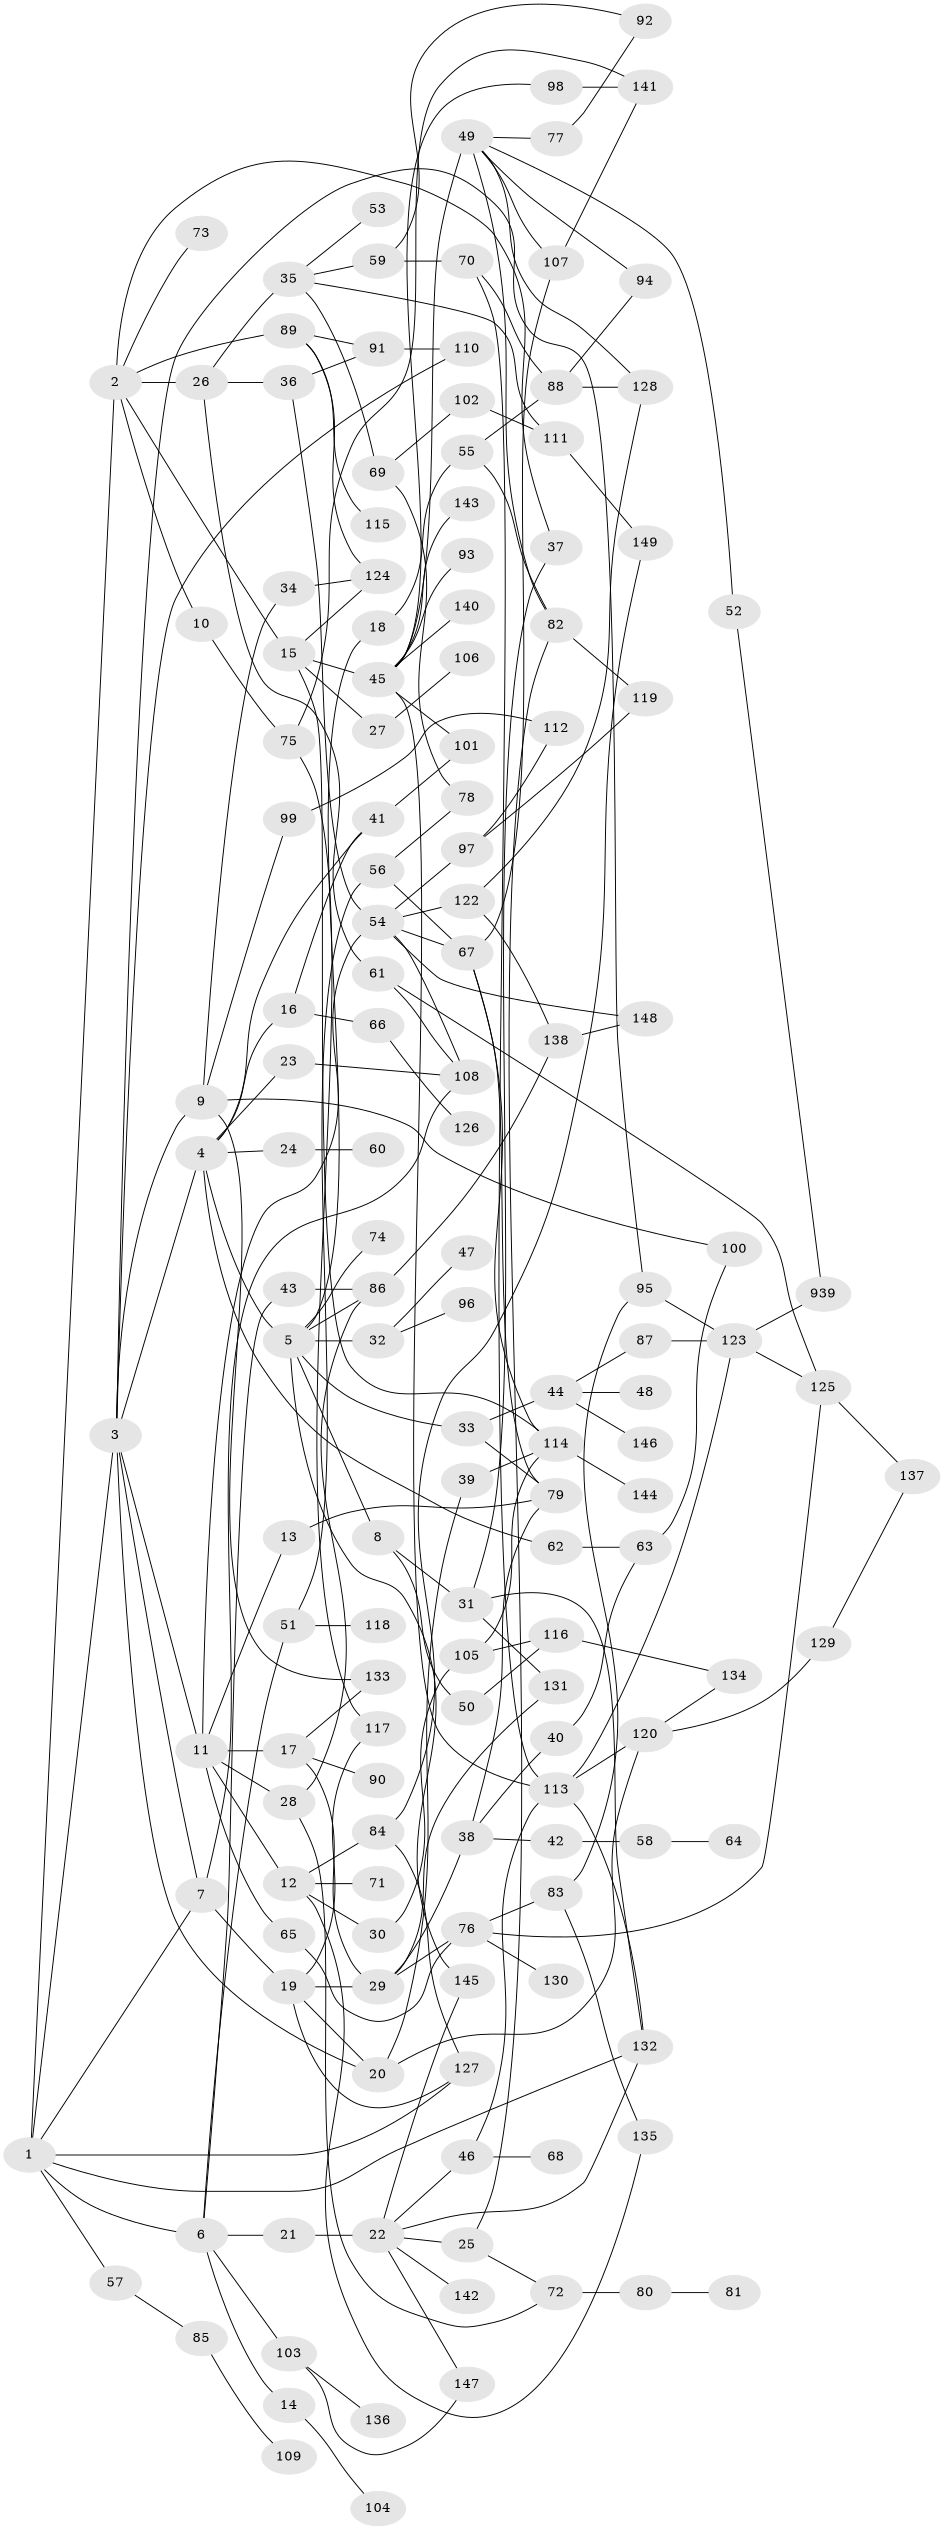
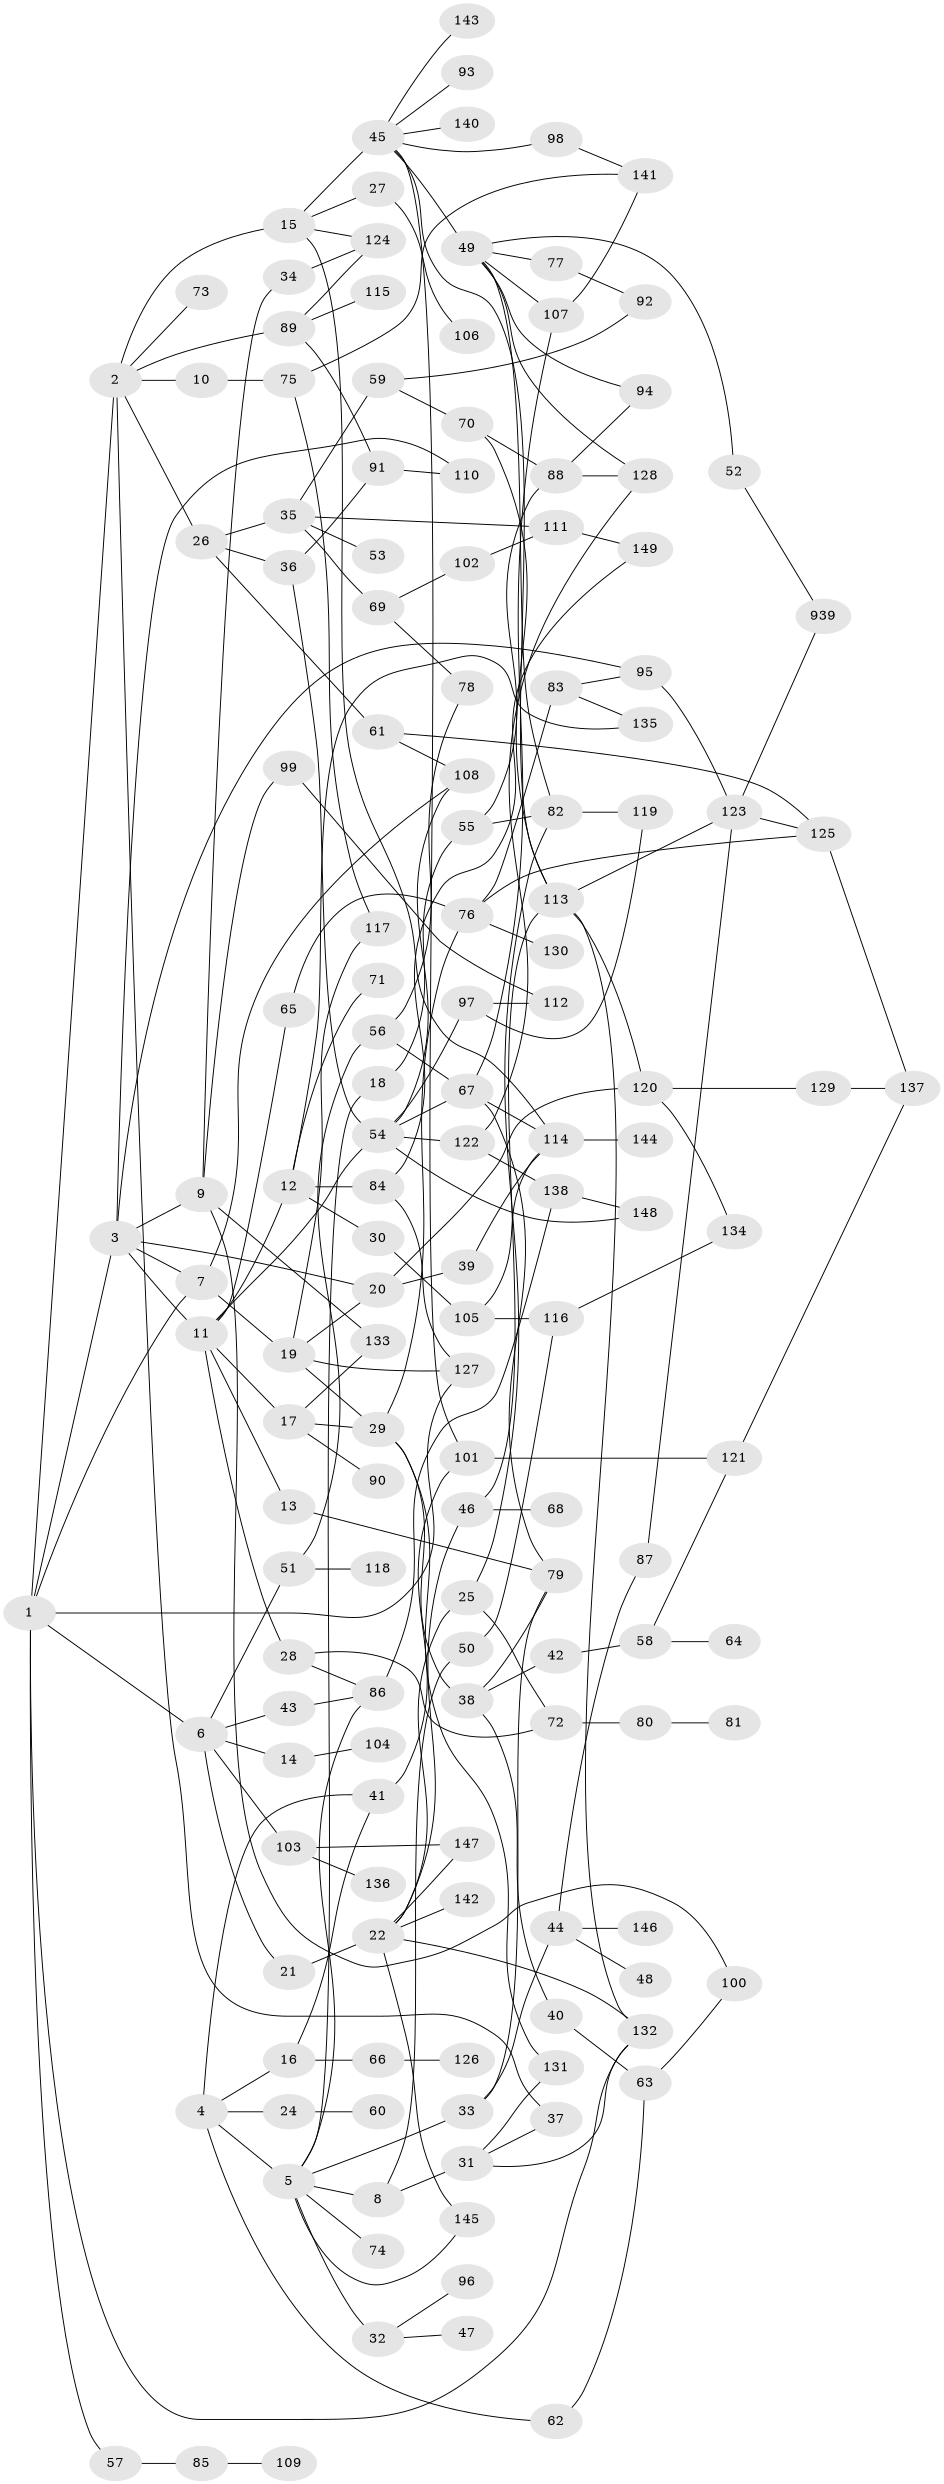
  graph {
    rankdir=LR
    node [color=gray90 style=filled]
    1
    2
    3
    6
    7
    57
    127
    132
    10
    15
    26
    37
    73
    89
    4
    9
    11
    20
    95
    110
    14
    21
    43
    51
    103
    19
    108
    85
    75
    27
    45
    114
    124
    35
    36
    61
    115
    91
    5
    16
-   23
    24
    41
    62
    34
    99
    100
    133
    12
    13
    17
    28
    54
    65
    39
    120
    123
    8
    18
    32
    33
    74
    86
    145
    66
    60
    101
    63
    31
    50
    55
    47
    96
    79
    44
    138
    104
    22
    56
    118
    147
    136
    29
    117
    131
    116
    112
    141
    30
    71
    84
    135
    90
    72
    67
    97
    122
    148
    76
    105
    149
    106
    49
    93
    98
    113
    140
    143
    144
    126
    38
    82
    88
    134
    129
    25
    46
    142
    68
    80
    119
    53
    59
    69
    111
    125
    40
    42
    83
    130
    48
    87
    146
    70
    92
    78
    102
    58
+   121
    64
    52
    77
    94
    107
    128
    n146 [label=939]
    109
    137
    81
    1 -- 2
    1 -- 3
    1 -- 6
    1 -- 7
    1 -- 57
    1 -- 127
    1 -- 132
    2 -- 10
    2 -- 15
    2 -- 26
    2 -- 37
    2 -- 73
    2 -- 89
    3 -- 7
-   3 -- 4
    3 -- 9
    3 -- 11
    3 -- 20
    3 -- 95
    3 -- 110
    6 -- 14
    6 -- 21
    6 -- 43
    6 -- 51
    6 -- 103
    7 -- 19
    7 -- 108
    57 -- 85
    10 -- 75
    15 -- 27
    15 -- 45
    15 -- 114
    15 -- 124
    26 -- 35
    26 -- 36
    26 -- 61
    89 -- 124
    89 -- 115
    89 -- 91
    4 -- 5
    4 -- 16
-   4 -- 23
    4 -- 24
    4 -- 41
    4 -- 62
    9 -- 34
    9 -- 99
    9 -- 100
    9 -- 133
    11 -- 12
    11 -- 13
    11 -- 17
    11 -- 28
    11 -- 54
    11 -- 65
    20 -- 39
    20 -- 120
    95 -- 123
    14 -- 104
    21 -- 22
    43 -- 86
    51 -- 56
    51 -- 118
    103 -- 147
    103 -- 136
    19 -- 127
    19 -- 20
    19 -- 29
    19 -- 117
    85 -- 109
    75 -- 117
    75 -- 141
    27 -- 106
    45 -- 101
    45 -- 49
    45 -- 93
    45 -- 98
    45 -- 113
    45 -- 140
    45 -- 143
    114 -- 144
    35 -- 53
    35 -- 59
    35 -- 69
    35 -- 111
    36 -- 91
    36 -- 54
    61 -- 108
    61 -- 125
    91 -- 110
    5 -- 8
    5 -- 18
    5 -- 32
    5 -- 33
    5 -- 74
    5 -- 86
    5 -- 145
    16 -- 41
    16 -- 66
-   23 -- 108
    24 -- 60
    41 -- 101
    62 -- 63
    34 -- 124
    99 -- 112
    12 -- 30
    12 -- 71
    12 -- 84
    12 -- 135
    13 -- 79
    17 -- 133
    17 -- 29
    17 -- 90
    28 -- 86
    28 -- 72
    54 -- 108
    54 -- 67
    54 -- 97
    54 -- 122
    54 -- 148
    65 -- 76
    39 -- 114
    120 -- 134
    120 -- 129
    123 -- 125
    123 -- n146
    8 -- 31
    8 -- 50
    18 -- 55
    32 -- 47
    32 -- 96
    33 -- 79
    33 -- 44
    86 -- 138
    66 -- 126
+   101 -- 121
    63 -- 100
    31 -- 132
    31 -- 37
    31 -- 131
    50 -- 116
    55 -- 82
    55 -- 88
    44 -- 48
    44 -- 87
    44 -- 146
    138 -- 148
    22 -- 132
    22 -- 145
    22 -- 147
    22 -- 25
    22 -- 46
    22 -- 142
    56 -- 67
    56 -- 78
    29 -- 131
    29 -- 76
    29 -- 38
    116 -- 134
    30 -- 105
    84 -- 127
    84 -- 149
    72 -- 80
    67 -- 114
    67 -- 79
    67 -- 107
    97 -- 112
    97 -- 119
    122 -- 138
    122 -- 128
    76 -- 125
    76 -- 83
    76 -- 130
    105 -- 114
    105 -- 116
    49 -- 82
    49 -- 52
    49 -- 77
    49 -- 94
    49 -- 107
    49 -- 128
    98 -- 141
    113 -- 132
    113 -- 120
    113 -- 123
    38 -- 79
    38 -- 40
    38 -- 42
    82 -- 119
    88 -- 94
    88 -- 128
    129 -- 137
    25 -- 72
    25 -- 82
    46 -- 113
    46 -- 68
    80 -- 81
    59 -- 70
    59 -- 92
    69 -- 78
    69 -- 102
    111 -- 149
    125 -- 137
    40 -- 63
    42 -- 58
    83 -- 95
    83 -- 135
    87 -- 123
    70 -- 113
    70 -- 88
    102 -- 111
+   58 -- 121
    58 -- 64
+   121 -- 137
    52 -- n146
    77 -- 92
    107 -- 141
  }
